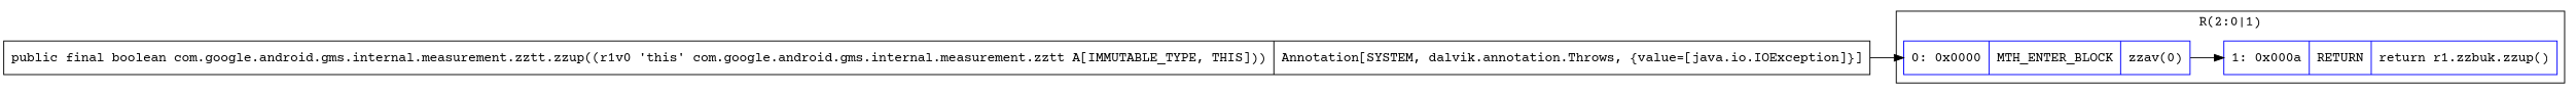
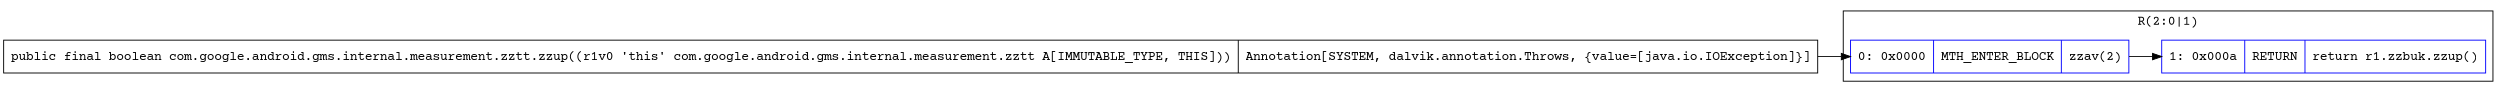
  digraph {
    rankdir=LR
    fontname="Courier Prime"
    node [color=blue shape=record fontname="Courier Prime"]
    edge [fontname="Courier Prime"]
-   n1 [label="{0\:\ 0x0000|MTH_ENTER_BLOCK\l|zzav(0)\l}"]
+   n1 [label="{0\:\ 0x0000|MTH_ENTER_BLOCK\l|zzav(2)\l}"]
    n2 [label="{1\:\ 0x000a|RETURN\l|return r1.zzbuk.zzup()\l}"]
    n3 [label="{public final boolean com.google.android.gms.internal.measurement.zztt.zzup((r1v0 'this' com.google.android.gms.internal.measurement.zztt A[IMMUTABLE_TYPE, THIS]))  | Annotation[SYSTEM, dalvik.annotation.Throws, \{value=[java.io.IOException]\}]\l}" color=""]
    subgraph cluster_1 {
      label="R(2:0|1)"
      n1
      n2
    }
    n1 -> n2
    n3 -> n1
  }
